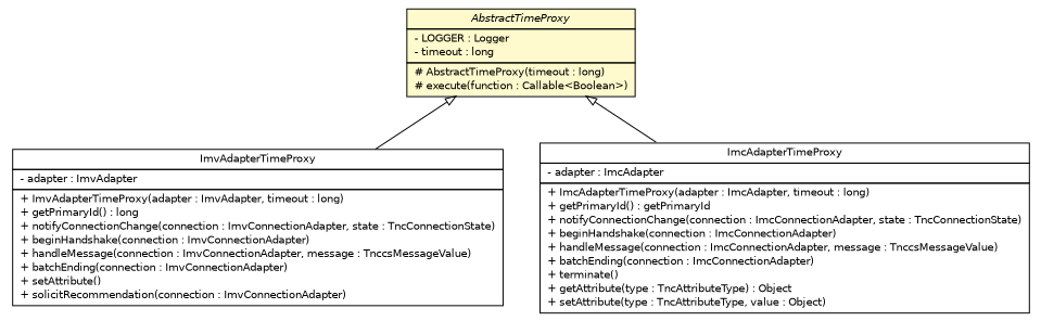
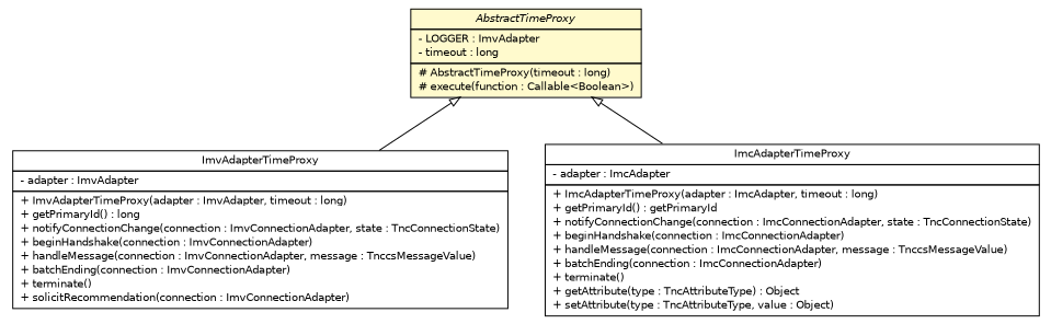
  digraph {
    nodesep=0.25
    ranksep=0.5
    node [fontcolor=black fontname=Helvetica fontsize=10.0 shape=plaintext]
    edge [arrowtail=empty dir=back fontname=Helvetica fontsize=10 headport=p labelfontname=Helvetica labelfontsize=10 tailport=p]
-   n1 [label=<<table title="de.hsbremen.tc.tnc.tnccs.adapter.im.ImvAdapterTimeProxy" border="0" cellborder="1" cellspacing="0" cellpadding="2" port="p" href="./ImvAdapterTimeProxy.html"> 		<tr><td><table border="0" cellspacing="0" cellpadding="1"> <tr><td align="center" balign="center"> ImvAdapterTimeProxy </td></tr> 		</table></td></tr> 		<tr><td><table border="0" cellspacing="0" cellpadding="1"> <tr><td align="left" balign="left"> - adapter : ImvAdapter </td></tr> 		</table></td></tr> 		<tr><td><table border="0" cellspacing="0" cellpadding="1"> <tr><td align="left" balign="left"> + ImvAdapterTimeProxy(adapter : ImvAdapter, timeout : long) </td></tr> <tr><td align="left" balign="left"> + getPrimaryId() : long </td></tr> <tr><td align="left" balign="left"> + notifyConnectionChange(connection : ImvConnectionAdapter, state : TncConnectionState) </td></tr> <tr><td align="left" balign="left"> + beginHandshake(connection : ImvConnectionAdapter) </td></tr> <tr><td align="left" balign="left"> + handleMessage(connection : ImvConnectionAdapter, message : TnccsMessageValue) </td></tr> <tr><td align="left" balign="left"> + batchEnding(connection : ImvConnectionAdapter) </td></tr> <tr><td align="left" balign="left"> + setAttribute() </td></tr> <tr><td align="left" balign="left"> + solicitRecommendation(connection : ImvConnectionAdapter) </td></tr> 		</table></td></tr> 		</table>>]
+   n1 [label=<<table title="de.hsbremen.tc.tnc.tnccs.adapter.im.ImvAdapterTimeProxy" border="0" cellborder="1" cellspacing="0" cellpadding="2" port="p" href="./ImvAdapterTimeProxy.html"> 		<tr><td><table border="0" cellspacing="0" cellpadding="1"> <tr><td align="center" balign="center"> ImvAdapterTimeProxy </td></tr> 		</table></td></tr> 		<tr><td><table border="0" cellspacing="0" cellpadding="1"> <tr><td align="left" balign="left"> - adapter : ImvAdapter </td></tr> 		</table></td></tr> 		<tr><td><table border="0" cellspacing="0" cellpadding="1"> <tr><td align="left" balign="left"> + ImvAdapterTimeProxy(adapter : ImvAdapter, timeout : long) </td></tr> <tr><td align="left" balign="left"> + getPrimaryId() : long </td></tr> <tr><td align="left" balign="left"> + notifyConnectionChange(connection : ImvConnectionAdapter, state : TncConnectionState) </td></tr> <tr><td align="left" balign="left"> + beginHandshake(connection : ImvConnectionAdapter) </td></tr> <tr><td align="left" balign="left"> + handleMessage(connection : ImvConnectionAdapter, message : TnccsMessageValue) </td></tr> <tr><td align="left" balign="left"> + batchEnding(connection : ImvConnectionAdapter) </td></tr> <tr><td align="left" balign="left"> + terminate() </td></tr> <tr><td align="left" balign="left"> + solicitRecommendation(connection : ImvConnectionAdapter) </td></tr> 		</table></td></tr> 		</table>>]
    n2 [label=<<table title="de.hsbremen.tc.tnc.tnccs.adapter.im.ImcAdapterTimeProxy" border="0" cellborder="1" cellspacing="0" cellpadding="2" port="p" href="./ImcAdapterTimeProxy.html"> 		<tr><td><table border="0" cellspacing="0" cellpadding="1"> <tr><td align="center" balign="center"> ImcAdapterTimeProxy </td></tr> 		</table></td></tr> 		<tr><td><table border="0" cellspacing="0" cellpadding="1"> <tr><td align="left" balign="left"> - adapter : ImcAdapter </td></tr> 		</table></td></tr> 		<tr><td><table border="0" cellspacing="0" cellpadding="1"> <tr><td align="left" balign="left"> + ImcAdapterTimeProxy(adapter : ImcAdapter, timeout : long) </td></tr> <tr><td align="left" balign="left"> + getPrimaryId() : getPrimaryId </td></tr> <tr><td align="left" balign="left"> + notifyConnectionChange(connection : ImcConnectionAdapter, state : TncConnectionState) </td></tr> <tr><td align="left" balign="left"> + beginHandshake(connection : ImcConnectionAdapter) </td></tr> <tr><td align="left" balign="left"> + handleMessage(connection : ImcConnectionAdapter, message : TnccsMessageValue) </td></tr> <tr><td align="left" balign="left"> + batchEnding(connection : ImcConnectionAdapter) </td></tr> <tr><td align="left" balign="left"> + terminate() </td></tr> <tr><td align="left" balign="left"> + getAttribute(type : TncAttributeType) : Object </td></tr> <tr><td align="left" balign="left"> + setAttribute(type : TncAttributeType, value : Object) </td></tr> 		</table></td></tr> 		</table>>]
-   n3 [label=<<table title="de.hsbremen.tc.tnc.tnccs.adapter.im.AbstractTimeProxy" border="0" cellborder="1" cellspacing="0" cellpadding="2" port="p" bgcolor="lemonChiffon" href="./AbstractTimeProxy.html"> 		<tr><td><table border="0" cellspacing="0" cellpadding="1"> <tr><td align="center" balign="center"><font face="Helvetica-Oblique"> AbstractTimeProxy </font></td></tr> 		</table></td></tr> 		<tr><td><table border="0" cellspacing="0" cellpadding="1"> <tr><td align="left" balign="left"> - LOGGER : Logger </td></tr> <tr><td align="left" balign="left"> - timeout : long </td></tr> 		</table></td></tr> 		<tr><td><table border="0" cellspacing="0" cellpadding="1"> <tr><td align="left" balign="left"> # AbstractTimeProxy(timeout : long) </td></tr> <tr><td align="left" balign="left"> # execute(function : Callable&lt;Boolean&gt;) </td></tr> 		</table></td></tr> 		</table>>]
+   n3 [label=<<table title="de.hsbremen.tc.tnc.tnccs.adapter.im.AbstractTimeProxy" border="0" cellborder="1" cellspacing="0" cellpadding="2" port="p" bgcolor="lemonChiffon" href="./AbstractTimeProxy.html"> 		<tr><td><table border="0" cellspacing="0" cellpadding="1"> <tr><td align="center" balign="center"><font face="Helvetica-Oblique"> AbstractTimeProxy </font></td></tr> 		</table></td></tr> 		<tr><td><table border="0" cellspacing="0" cellpadding="1"> <tr><td align="left" balign="left"> - LOGGER : ImvAdapter </td></tr> <tr><td align="left" balign="left"> - timeout : long </td></tr> 		</table></td></tr> 		<tr><td><table border="0" cellspacing="0" cellpadding="1"> <tr><td align="left" balign="left"> # AbstractTimeProxy(timeout : long) </td></tr> <tr><td align="left" balign="left"> # execute(function : Callable&lt;Boolean&gt;) </td></tr> 		</table></td></tr> 		</table>>]
    n3 -> n1
    n3 -> n2
  }
